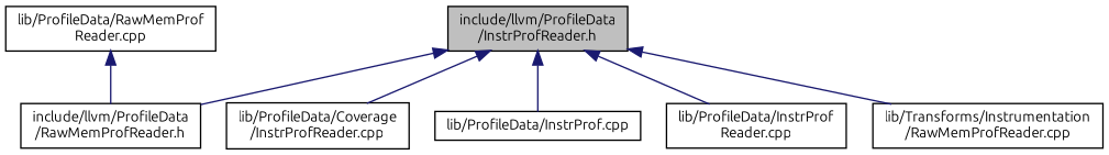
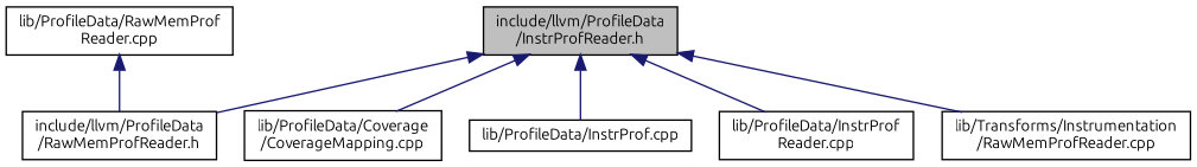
  digraph {
    fontname=Ubuntu
    node [color=black fontname=Ubuntu fontsize=10 shape=record]
    edge [color=midnightblue dir=back fontname=Ubuntu fontsize=10 labelfontname=Helvetica labelfontsize=10 style=solid]
    n1 [fillcolor=grey75 fontcolor=black height=0.2 label="include/llvm/ProfileData\l/InstrProfReader.h" style=filled width=0.4]
    n2 [height=0.2 label="include/llvm/ProfileData\l/RawMemProfReader.h" width=0.4]
-   n3 [height=0.2 label="lib/ProfileData/Coverage\l/InstrProfReader.cpp" width=0.4]
+   n3 [height=0.2 label="lib/ProfileData/Coverage\l/CoverageMapping.cpp" width=0.4]
    n4 [height=0.2 label="lib/ProfileData/InstrProf.cpp" width=0.4]
    n5 [height=0.2 label="lib/ProfileData/InstrProf\lReader.cpp" width=0.4]
    n6 [height=0.2 label="lib/Transforms/Instrumentation\l/RawMemProfReader.cpp" width=0.4]
    n7 [height=0.2 label="lib/ProfileData/RawMemProf\lReader.cpp" width=0.4]
    n1 -> n2
    n1 -> n3
    n1 -> n4
    n1 -> n5
    n1 -> n6
    n7 -> n2
  }
